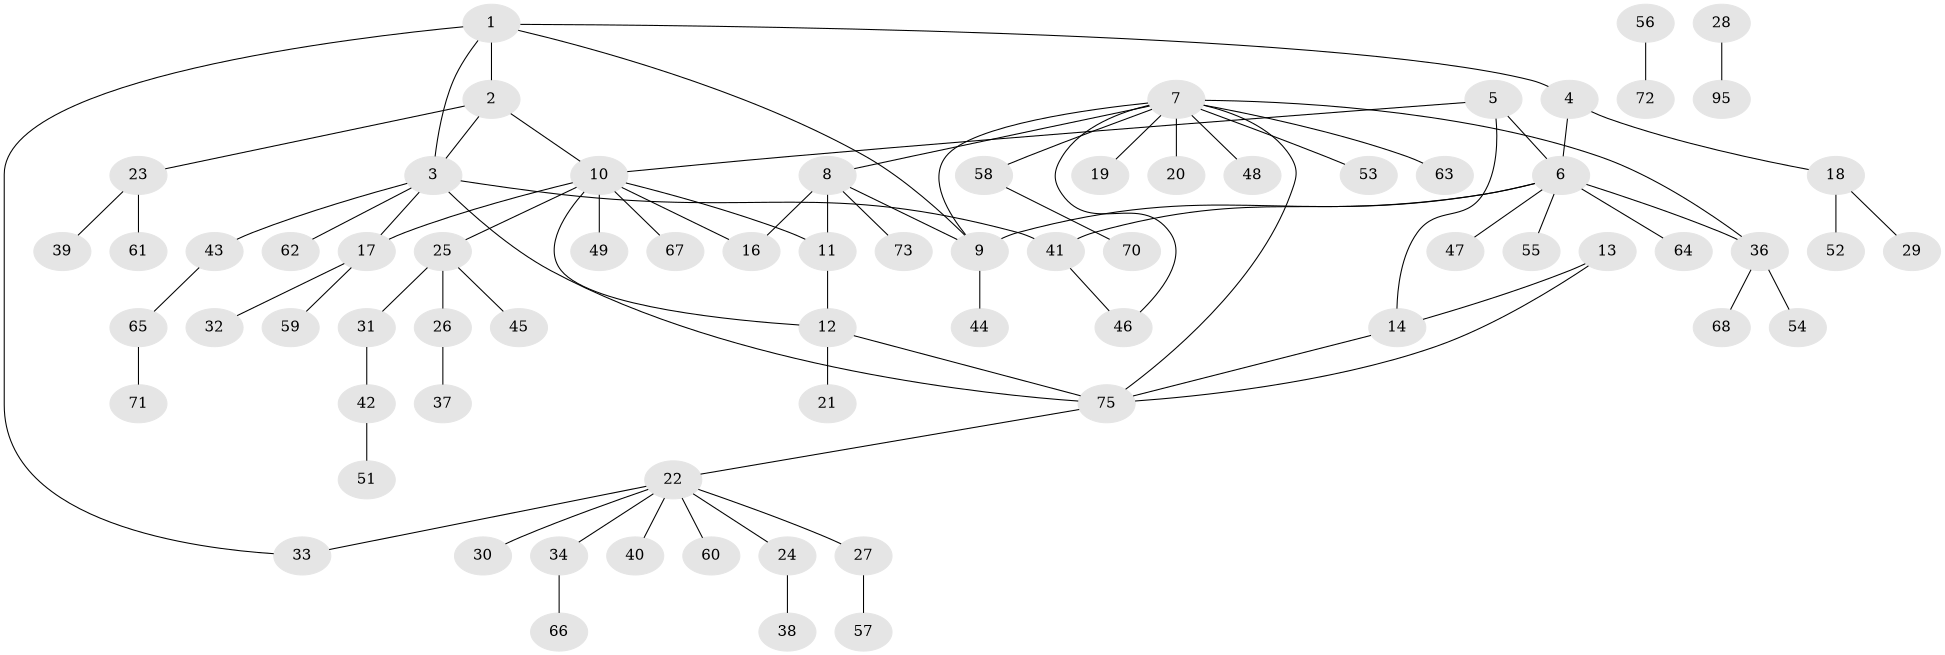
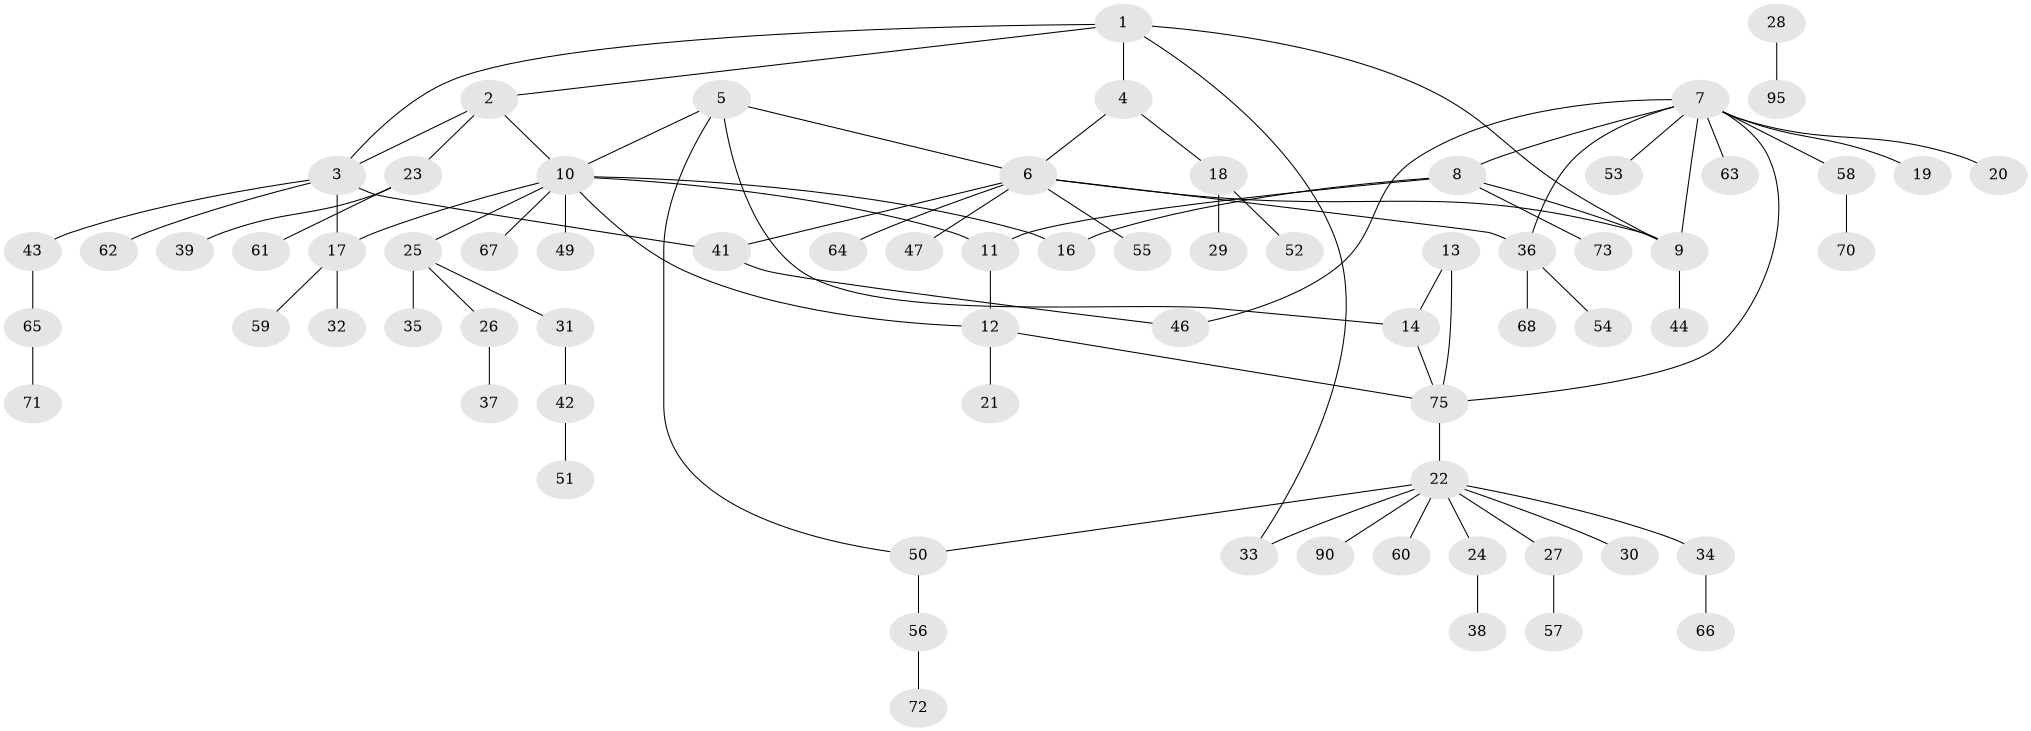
  graph {
    node [color=gray90 style=filled]
    1
    2
    3
    4
    9
    33
    10
    23
    n9 [label=75]
    17
    41
    43
    62
    6
    18
    44
    11
    16
    12
    25
    49
    67
    39
    61
    22
    32
    59
    46
    65
    5
    14
+   50
    36
    47
    55
    64
    29
    52
    56
    n40 [label=95]
    28
    54
    68
    7
    8
    19
    20
-   48
    53
    58
    63
    73
    70
    21
    26
    31
-   45
+   45 [label=35]
    13
    24
    27
    30
    34
-   40
+   40 [label=90]
    60
    38
    57
    66
    37
    42
    51
    71
    72
    1 -- 2
    1 -- 3
    1 -- 4
    1 -- 9
    1 -- 33
    2 -- 3
    2 -- 10
    2 -- 23
-   3 -- n9
    3 -- 17
    3 -- 41
    3 -- 43
    3 -- 62
    4 -- 6
    4 -- 18
    9 -- 44
    10 -- 17
    10 -- 11
    10 -- 16
    10 -- 12
    10 -- 25
    10 -- 49
    10 -- 67
    23 -- 39
    23 -- 61
    n9 -- 22
    17 -- 32
    17 -- 59
    41 -- 46
    43 -- 65
    6 -- 9
    6 -- 41
    6 -- 36
    6 -- 47
    6 -- 55
    6 -- 64
    18 -- 29
    18 -- 52
    11 -- 12
    12 -- n9
    12 -- 21
    25 -- 26
    25 -- 31
    25 -- 45
    22 -- 33
+   22 -- 50
    22 -- 24
    22 -- 27
    22 -- 30
    22 -- 34
    22 -- 40
    22 -- 60
    65 -- 71
    5 -- 10
    5 -- 6
    5 -- 14
+   5 -- 50
    14 -- n9
+   50 -- 56
    36 -- 54
    36 -- 68
    56 -- 72
    28 -- n40
    7 -- 9
    7 -- n9
    7 -- 46
    7 -- 36
    7 -- 8
    7 -- 19
    7 -- 20
-   7 -- 48
    7 -- 53
    7 -- 58
    7 -- 63
    8 -- 9
    8 -- 11
    8 -- 16
    8 -- 73
    58 -- 70
    26 -- 37
    31 -- 42
    13 -- n9
    13 -- 14
    24 -- 38
    27 -- 57
    34 -- 66
    42 -- 51
  }
